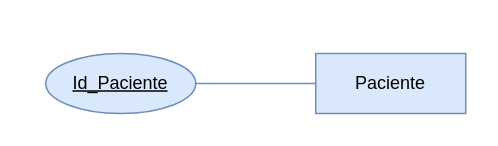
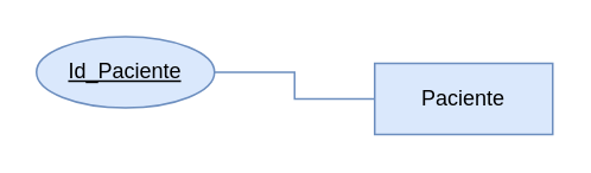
  <mxCell id="0" />
  <mxCell id="1" parent="0" />
  <mxCell id="2" value="Paciente" style="whiteSpace=wrap;html=1;align=center;fillColor=#dae8fc;strokeColor=#6c8ebf;" vertex="1" parent="1"><mxGeometry x="210" y="35" width="100" height="40" as="geometry" /></mxCell>
  <mxCell id="3" style="edgeStyle=orthogonalEdgeStyle;rounded=0;orthogonalLoop=1;jettySize=auto;html=1;entryX=0;entryY=0.5;entryDx=0;entryDy=0;endArrow=none;endFill=0;fillColor=#dae8fc;strokeColor=#6c8ebf;" edge="1" parent="1" source="4" target="2"><mxGeometry relative="1" as="geometry" /></mxCell>
- <mxCell id="4" value="Id_Paciente" style="ellipse;whiteSpace=wrap;html=1;align=center;fontStyle=4;fillColor=#dae8fc;strokeColor=#6c8ebf;" vertex="1" parent="1"><mxGeometry x="30" y="35" width="100" height="40" as="geometry" /></mxCell>
+ <mxCell id="4" value="Id_Paciente" style="ellipse;whiteSpace=wrap;html=1;align=center;fontStyle=4;fillColor=#dae8fc;strokeColor=#6c8ebf;" vertex="1" parent="1"><mxGeometry x="20" y="20" width="100" height="40" as="geometry" /></mxCell>
